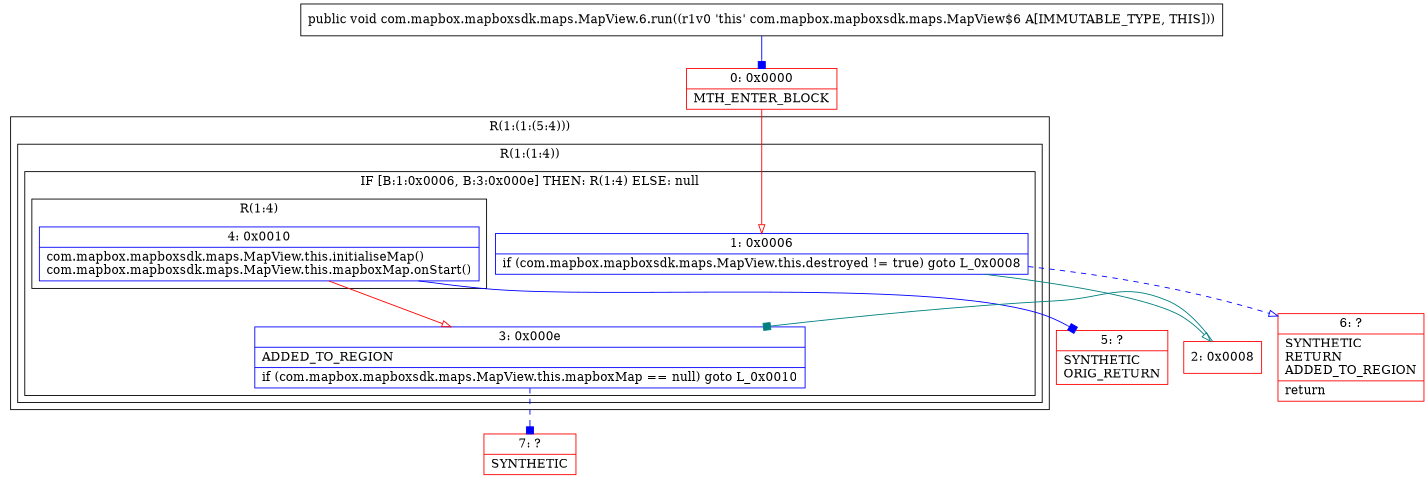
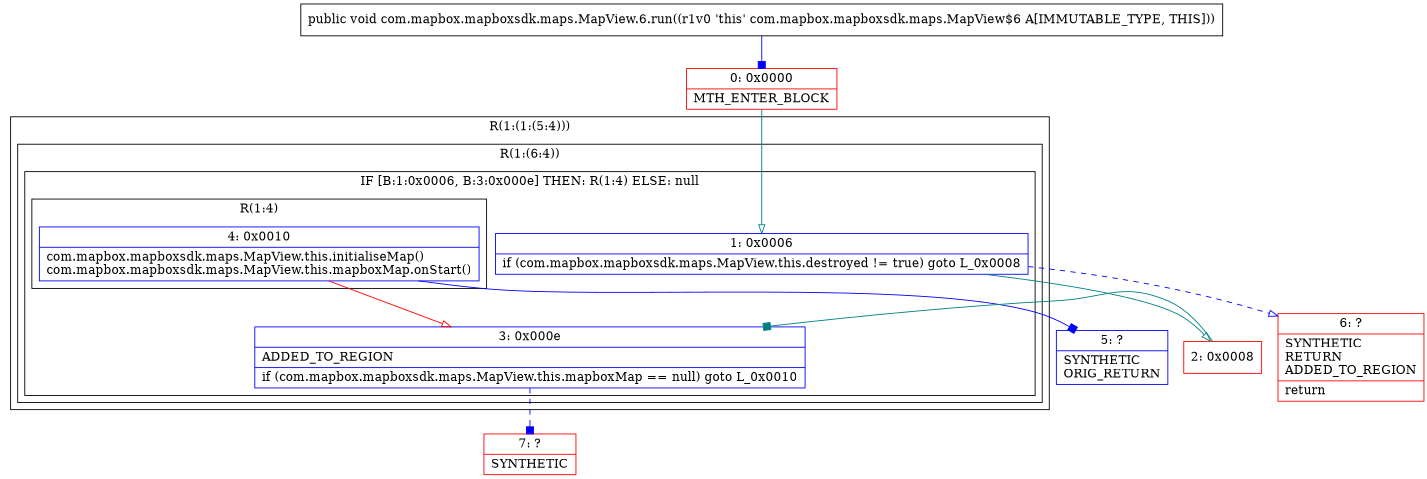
  digraph {
    node [color=red shape=record]
    edge [arrowhead=onormal color=blue]
    n1 [color=blue label="{4\:\ 0x0010|com.mapbox.mapboxsdk.maps.MapView.this.initialiseMap()\lcom.mapbox.mapboxsdk.maps.MapView.this.mapboxMap.onStart()\l}"]
    n2 [color=blue label="{1\:\ 0x0006|if (com.mapbox.mapboxsdk.maps.MapView.this.destroyed != true) goto L_0x0008\l}"]
    n3 [color=blue label="{3\:\ 0x000e|ADDED_TO_REGION\l|if (com.mapbox.mapboxsdk.maps.MapView.this.mapboxMap == null) goto L_0x0010\l}"]
-   n4 [label="{5\:\ ?|SYNTHETIC\lORIG_RETURN\l}"]
+   n4 [color=blue label="{5\:\ ?|SYNTHETIC\lORIG_RETURN\l}"]
    n5 [label="{2\:\ 0x0008}"]
    n6 [label="{6\:\ ?|SYNTHETIC\lRETURN\lADDED_TO_REGION\l|return\l}"]
    n7 [label="{7\:\ ?|SYNTHETIC\l}"]
    n8 [label="{0\:\ 0x0000|MTH_ENTER_BLOCK\l}"]
    n9 [label="{public void com.mapbox.mapboxsdk.maps.MapView.6.run((r1v0 'this' com.mapbox.mapboxsdk.maps.MapView$6 A[IMMUTABLE_TYPE, THIS])) }" color=""]
    subgraph cluster_1 {
      label="R(1:(1:(5:4)))"
      subgraph cluster_2 {
-       label="R(1:(1:4))"
+       label="R(1:(6:4))"
        subgraph cluster_3 {
          label="IF [B:1:0x0006, B:3:0x000e] THEN: R(1:4) ELSE: null"
          n2
          n3
          subgraph cluster_4 {
            label="R(1:4)"
            n1
          }
        }
      }
    }
    n1 -> n3 [color=red]
    n1 -> n4 [arrowhead=box]
    n2 -> n5 [color=teal]
    n2 -> n6 [style=dashed]
    n3 -> n7 [arrowhead=box style=dashed]
    n5 -> n3 [arrowhead=box color=teal]
-   n8 -> n2 [color=red]
+   n8 -> n2 [color=teal]
    n9 -> n8 [arrowhead=box]
  }
